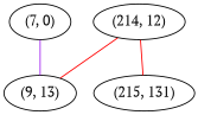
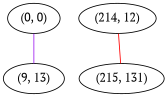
  graph {
    fontname="PT Serif"
    node [fontname="PT Serif"]
    edge [color=red fontname="PT Serif" weight=1]
    n1 [label="(9, 13)"]
    "(214, 12)"
    "(215, 131)"
-   "(0, 0)" [label="(7, 0)"]
-   "(214, 12)" -- n1
+   "(0, 0)"
    "(214, 12)" -- "(215, 131)"
    "(0, 0)" -- n1 [color=purple weight=4]
  }
